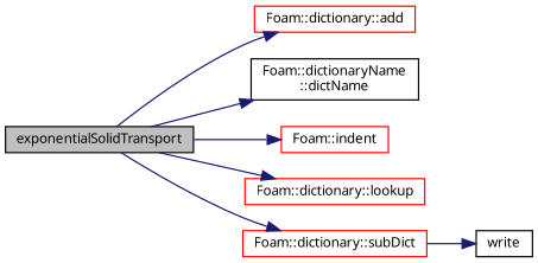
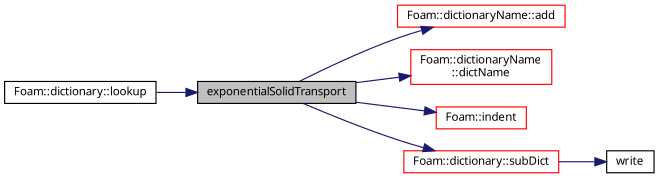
  digraph {
    fontname="Noto Sans"
    rankdir=LR
    node [color=red fontname="Noto Sans" fontsize=10 shape=record]
    edge [color=midnightblue fontname="Noto Sans" fontsize=10 labelfontname=FreeSans labelfontsize=10 style=solid]
    n1 [color=black fillcolor=grey75 fontcolor=black height=0.2 label=exponentialSolidTransport style=filled width=0.4]
-   n2 [height=0.2 label="Foam::dictionary::add" width=0.4]
-   n3 [color=black height=0.2 label="Foam::dictionaryName\l::dictName" width=0.4]
+   n2 [height=0.2 label="Foam::dictionaryName::add" width=0.4]
+   n3 [height=0.2 label="Foam::dictionaryName\l::dictName" width=0.4]
    n4 [height=0.2 label="Foam::indent" width=0.4]
-   n5 [height=0.2 label="Foam::dictionary::lookup" width=0.4]
+   n5 [color=black height=0.2 label="Foam::dictionary::lookup" width=0.4]
    n6 [height=0.2 label="Foam::dictionary::subDict" width=0.4]
    n7 [color=black height=0.2 label=write width=0.4]
    n1 -> n2
    n1 -> n3
    n1 -> n4
-   n1 -> n5
+   n5 -> n1
    n1 -> n6
    n6 -> n7
  }
